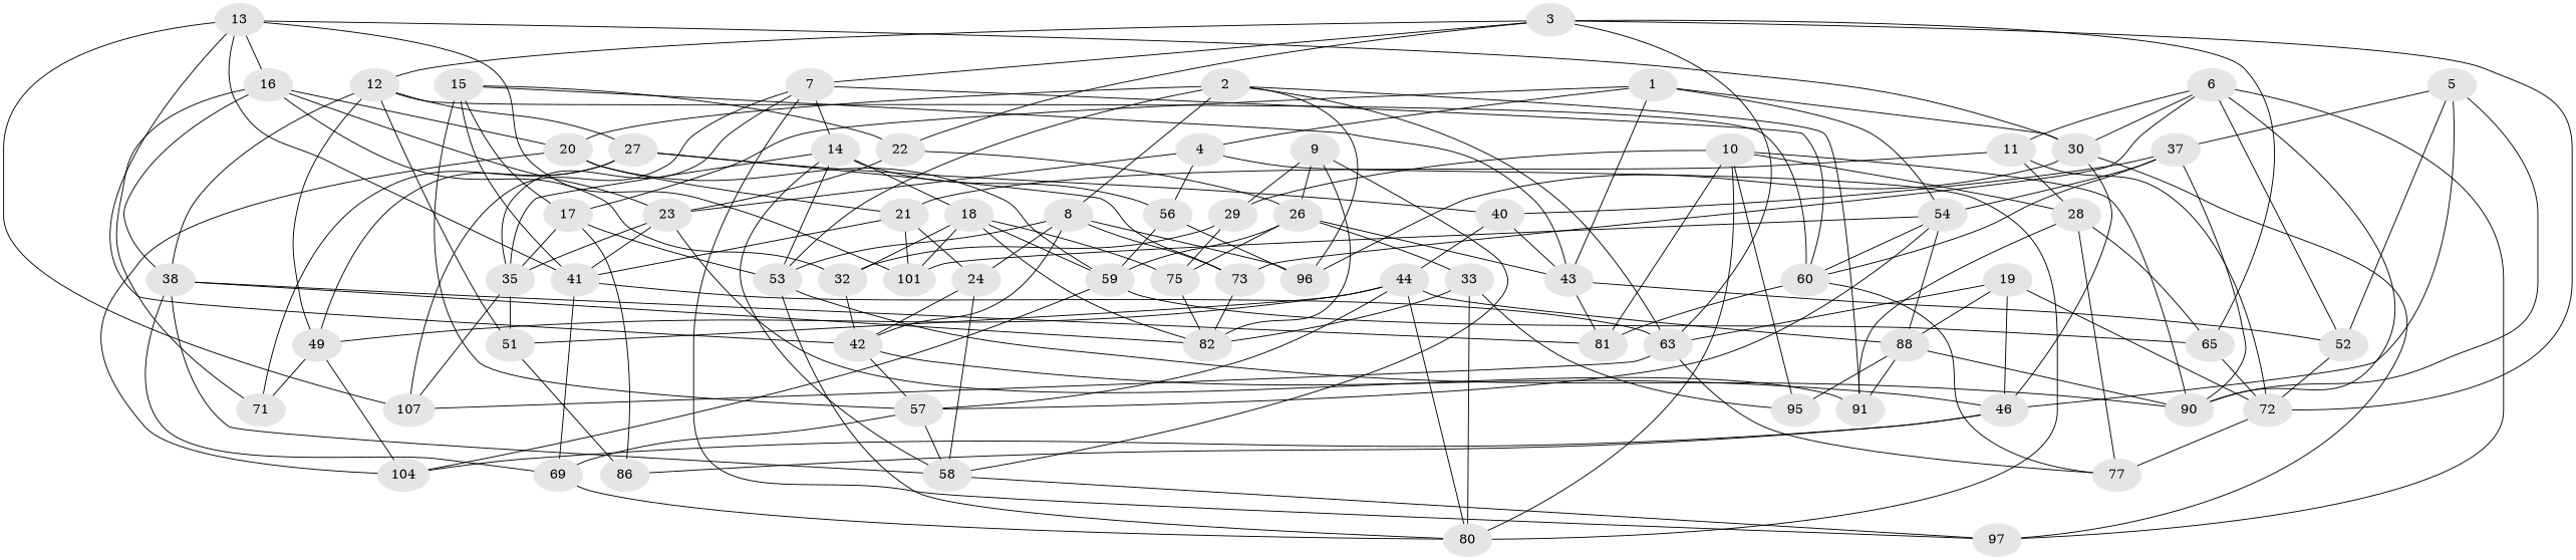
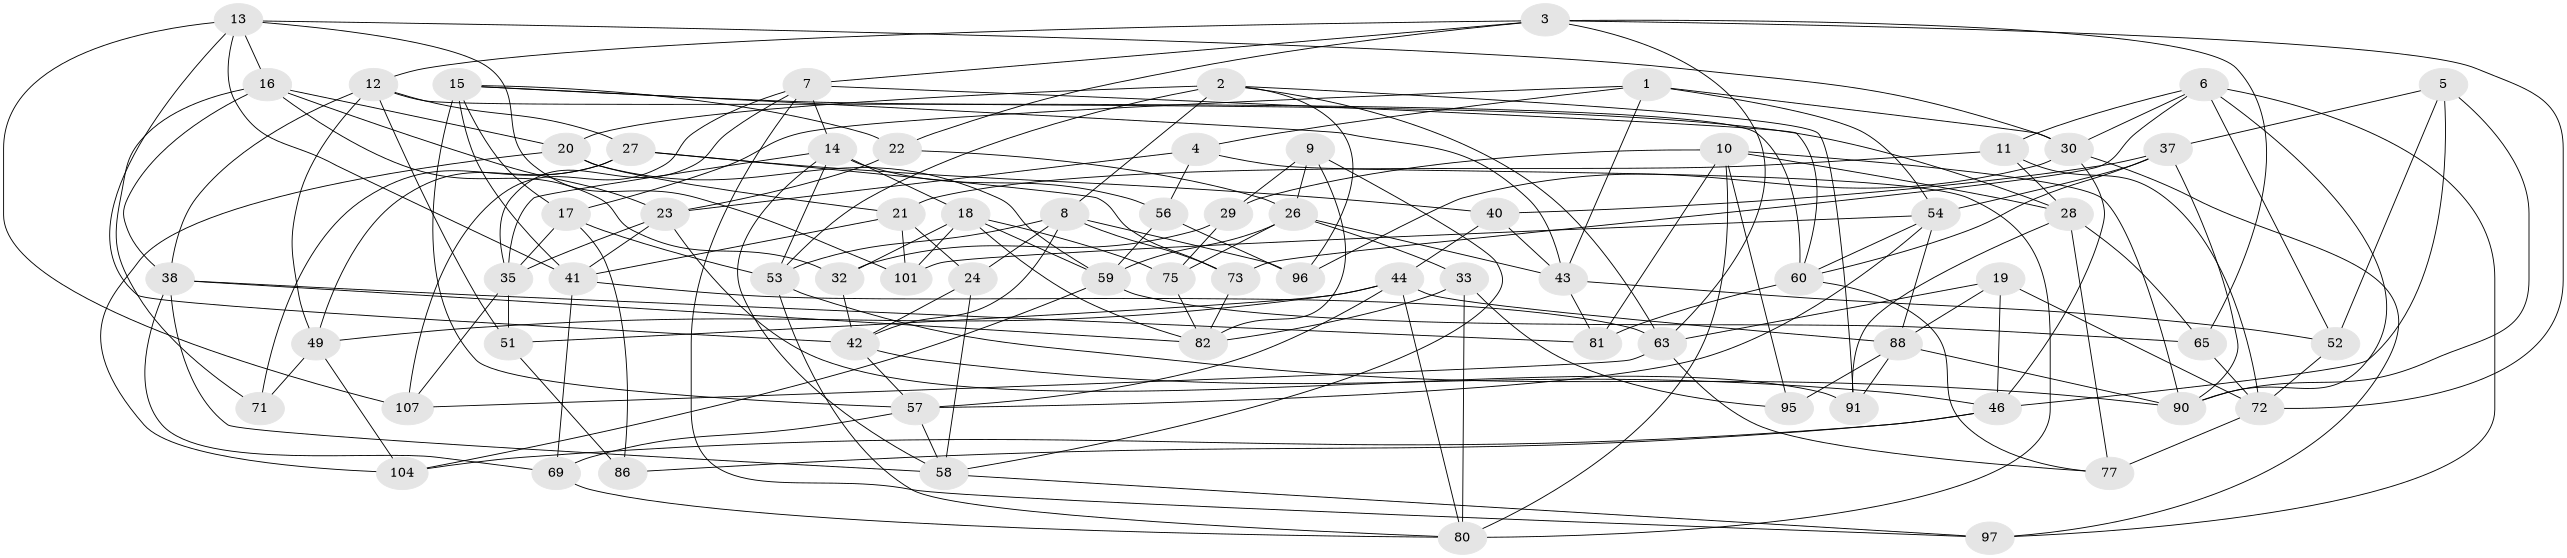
  graph {
    node [color=gray90 style=filled]
    1 [super="+84"]
    4
    17 [super="+45"]
    30 [super="+36"]
    43 [super="+99"]
    54 [super="+112"]
    23 [super="+106"]
    56
    80 [super="+94"]
    53 [super="+55"]
    35 [super="+109"]
    86
    96
    46 [super="+67"]
    97
    52
    81
    60 [super="+98"]
    101
    57 [super="+74"]
    88 [super="+93"]
    2 [super="+31"]
    8 [super="+83"]
    20 [super="+76"]
    63 [super="+79"]
    91
    73
    24
    42 [super="+103"]
    21 [super="+47"]
    59 [super="+62"]
    104
    90 [super="+102"]
    107
    77
    3 [super="+50"]
    7 [super="+64"]
    12 [super="+70"]
    22
    65
    72 [super="+89"]
    14 [super="+85"]
    27 [super="+39"]
    38 [super="+108"]
    49 [super="+78"]
    51
    26 [super="+105"]
    41 [super="+48"]
    5
    37
    40
    6 [super="+92"]
    11
    28 [super="+111"]
    82 [super="+87"]
    58 [super="+100"]
    18 [super="+68"]
    75
    33
    9
    29
    32
    10 [super="+110"]
    95
    71
    69
    13 [super="+61"]
    16 [super="+25"]
    15 [super="+34"]
    19
    44 [super="+66"]
    1 -- 4
    1 -- 17
    1 -- 30
    1 -- 43
    1 -- 54
    4 -- 23
    4 -- 56
    4 -- 80
    17 -- 53
    17 -- 35
    17 -- 86 [weight=2]
    30 -- 96
    30 -- 46
    30 -- 97
    43 -- 52
    43 -- 81
    54 -- 60
    54 -- 101
    54 -- 57
    54 -- 88
    23 -- 35
    23 -- 91
    23 -- 41
    56 -- 96
    56 -- 59
    53 -- 80
    53 -- 90
    35 -- 107
    35 -- 51
    46 -- 86
    46 -- 104
    52 -- 72
    60 -- 81
    60 -- 77
    57 -- 58
    57 -- 69
    88 -- 91
    88 -- 90
    88 -- 95
    2 -- 53
    2 -- 96
    2 -- 8
    2 -- 20
    2 -- 63
    2 -- 91
    8 -- 53
    8 -- 96
    8 -- 73
    8 -- 24
    8 -- 42
    20 -- 21 [weight=2]
    20 -- 59
    20 -- 104
    63 -- 107
    63 -- 77
    73 -- 82
    24 -- 42
    24 -- 58
    42 -- 46
    42 -- 57
    21 -- 101
    21 -- 24
    21 -- 41
    59 -- 104
    59 -- 65
    3 -- 63
    3 -- 7
    3 -- 12
    3 -- 22
    3 -- 65
    3 -- 72
    7 -- 35
    7 -- 97
    7 -- 60
    7 -- 107
    7 -- 14
    12 -- 60
    12 -- 27
    12 -- 38
    12 -- 49
    12 -- 51
    22 -- 23
    22 -- 26
    65 -- 72
    72 -- 77
    14 -- 56
    14 -- 53
    14 -- 35
    14 -- 58
    14 -- 18
    27 -- 73
    27 -- 49
    27 -- 40
    27 -- 71
    38 -- 81
    38 -- 82
    38 -- 58
    38 -- 69
    49 -- 104
    49 -- 71 [weight=2]
    51 -- 86
    26 -- 43
    26 -- 59
    26 -- 75
    26 -- 33
    41 -- 63
    41 -- 69
    5 -- 46
    5 -- 52
    5 -- 90
    5 -- 37
    37 -- 54
    37 -- 60
    37 -- 90
    37 -- 40
    40 -- 43
    40 -- 44
    6 -- 30
    6 -- 97
    6 -- 52
    6 -- 73
    6 -- 90
    6 -- 11
    11 -- 21
    11 -- 72
    11 -- 28
    28 -- 91
    28 -- 77
    28 -- 65
    58 -- 97
    18 -- 101
    18 -- 59
    18 -- 82
    18 -- 75
    18 -- 32
    75 -- 82
    33 -- 80
    33 -- 82
    33 -- 95
    9 -- 26
    9 -- 82
    9 -- 58
    9 -- 29
    29 -- 75
    29 -- 32
    32 -- 42
    10 -- 80
    10 -- 81
    10 -- 90
    10 -- 28
    10 -- 29
    10 -- 95
    69 -- 80
    13 -- 30
    13 -- 101
    13 -- 42
    13 -- 107
    13 -- 41
    13 -- 16
    16 -- 23
    16 -- 20
    16 -- 38
    16 -- 32
    16 -- 71
    15 -- 17
    15 -- 43
    15 -- 57
    15 -- 22
    15 -- 41
+   15 -- 28
    19 -- 46
    19 -- 88
    19 -- 63
    19 -- 72
    44 -- 80
    44 -- 57
    44 -- 88
    44 -- 49
    44 -- 51
  }
